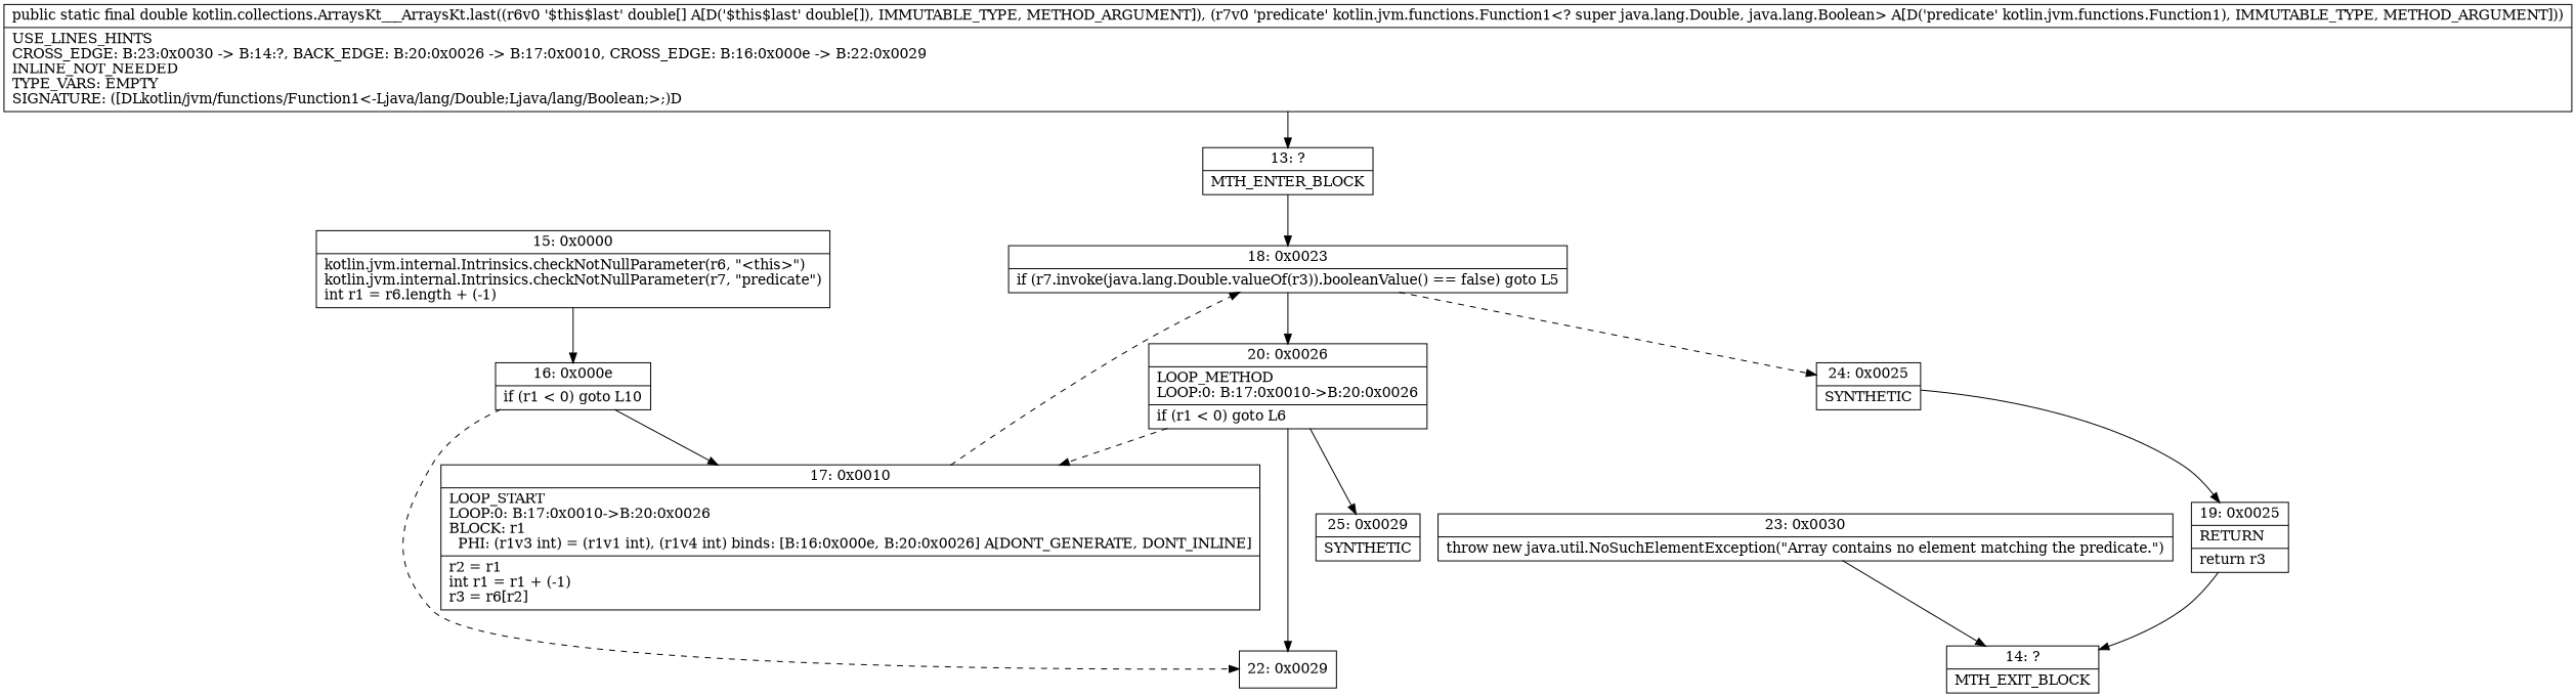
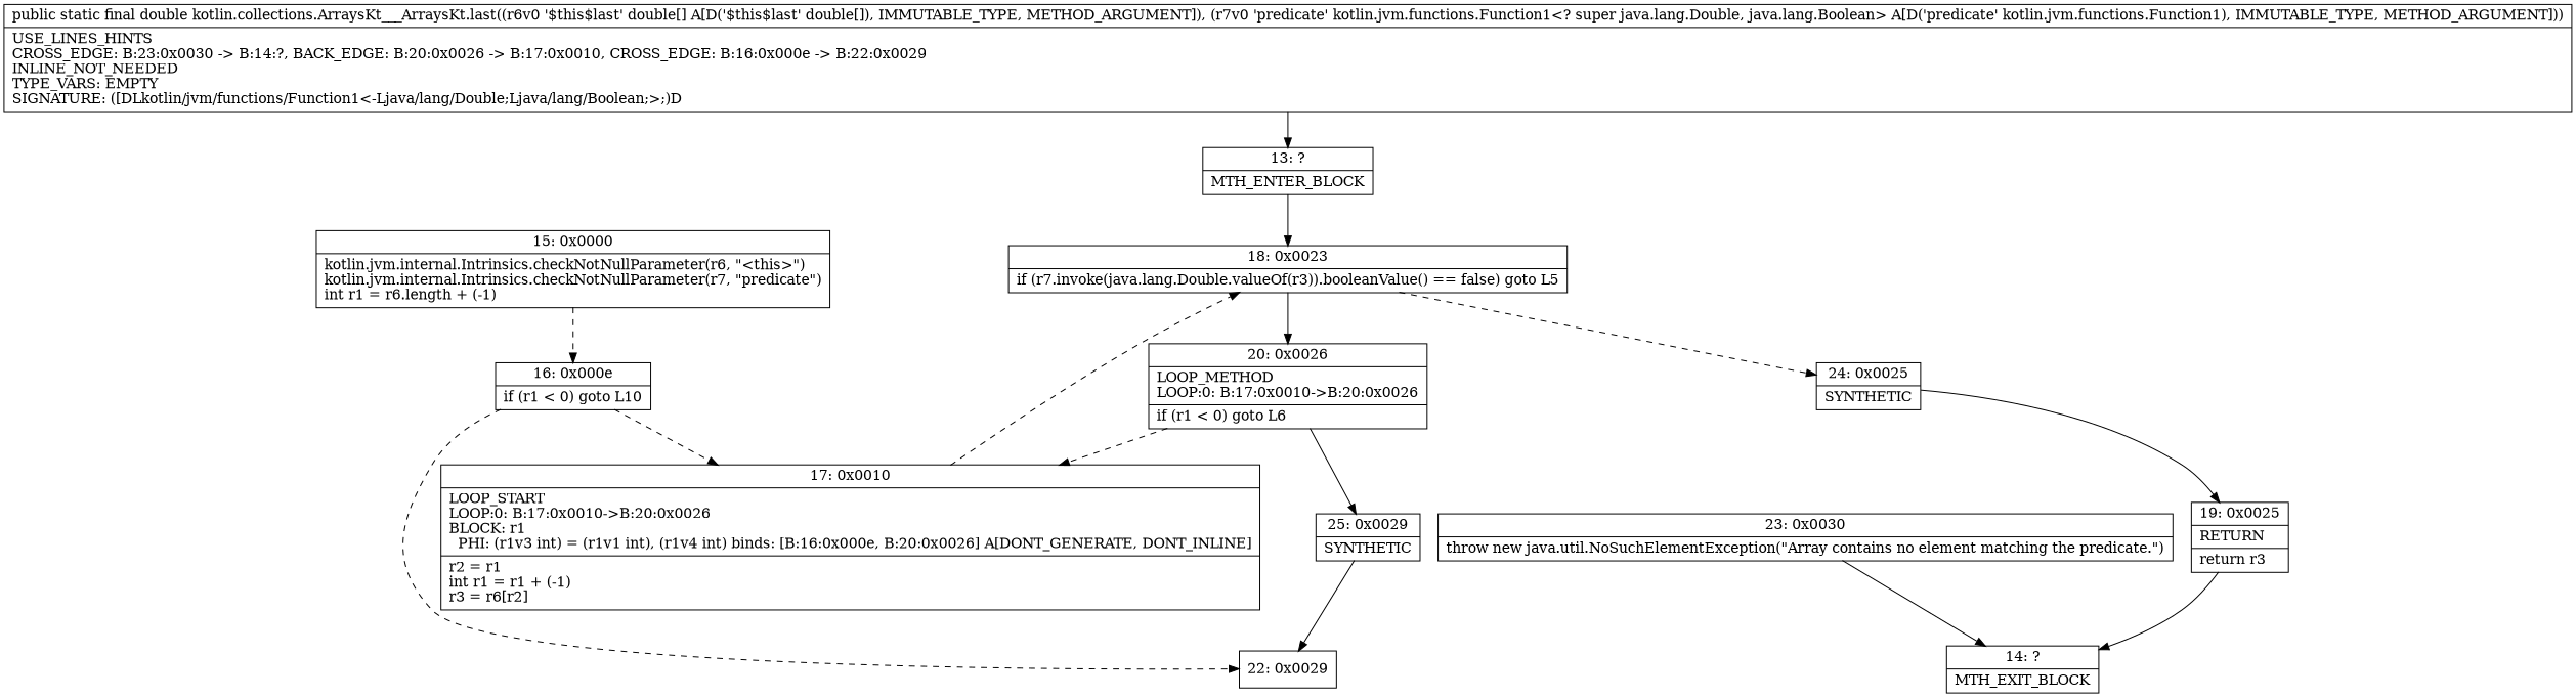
  digraph {
    node [shape=record]
    n1 [label="{13\:\ ?|MTH_ENTER_BLOCK\l}"]
    n2 [label="{18\:\ 0x0023|if (r7.invoke(java.lang.Double.valueOf(r3)).booleanValue() == false) goto L5\l}"]
    n3 [label="{15\:\ 0x0000|kotlin.jvm.internal.Intrinsics.checkNotNullParameter(r6, \"\<this\>\")\lkotlin.jvm.internal.Intrinsics.checkNotNullParameter(r7, \"predicate\")\lint r1 = r6.length + (\-1)\l}"]
    n4 [label="{16\:\ 0x000e|if (r1 \< 0) goto L10\l}"]
    n5 [label="{17\:\ 0x0010|LOOP_START\lLOOP:0: B:17:0x0010\-\>B:20:0x0026\lBLOCK: r1 \l  PHI: (r1v3 int) = (r1v1 int), (r1v4 int) binds: [B:16:0x000e, B:20:0x0026] A[DONT_GENERATE, DONT_INLINE]\l|r2 = r1\lint r1 = r1 + (\-1)\lr3 = r6[r2]\l}"]
    n6 [label="{22\:\ 0x0029}"]
    n7 [label="{20\:\ 0x0026|LOOP_METHOD\lLOOP:0: B:17:0x0010\-\>B:20:0x0026\l|if (r1 \< 0) goto L6\l}"]
    n8 [label="{24\:\ 0x0025|SYNTHETIC\l}"]
    n9 [label="{25\:\ 0x0029|SYNTHETIC\l}"]
    n10 [label="{19\:\ 0x0025|RETURN\l|return r3\l}"]
    n11 [label="{14\:\ ?|MTH_EXIT_BLOCK\l}"]
    n12 [label="{23\:\ 0x0030|throw new java.util.NoSuchElementException(\"Array contains no element matching the predicate.\")\l}"]
    n13 [label="{public static final double kotlin.collections.ArraysKt___ArraysKt.last((r6v0 '$this$last' double[] A[D('$this$last' double[]), IMMUTABLE_TYPE, METHOD_ARGUMENT]), (r7v0 'predicate' kotlin.jvm.functions.Function1\<? super java.lang.Double, java.lang.Boolean\> A[D('predicate' kotlin.jvm.functions.Function1), IMMUTABLE_TYPE, METHOD_ARGUMENT]))  | USE_LINES_HINTS\lCROSS_EDGE: B:23:0x0030 \-\> B:14:?, BACK_EDGE: B:20:0x0026 \-\> B:17:0x0010, CROSS_EDGE: B:16:0x000e \-\> B:22:0x0029\lINLINE_NOT_NEEDED\lTYPE_VARS: EMPTY\lSIGNATURE: ([DLkotlin\/jvm\/functions\/Function1\<\-Ljava\/lang\/Double;Ljava\/lang\/Boolean;\>;)D\l}"]
    n1 -> n2
    n2 -> n7
    n2 -> n8 [style=dashed]
-   n3 -> n4
-   n4 -> n5 [style=solid]
+   n3 -> n4 [style=dashed]
+   n4 -> n5 [style=dashed]
    n4 -> n6 [style=dashed]
    n5 -> n2 [style=dashed]
    n7 -> n5 [style=dashed]
    n7 -> n9
    n8 -> n10
-   n7 -> n6
+   n9 -> n6
    n10 -> n11
    n12 -> n11
    n13 -> n1
  }
